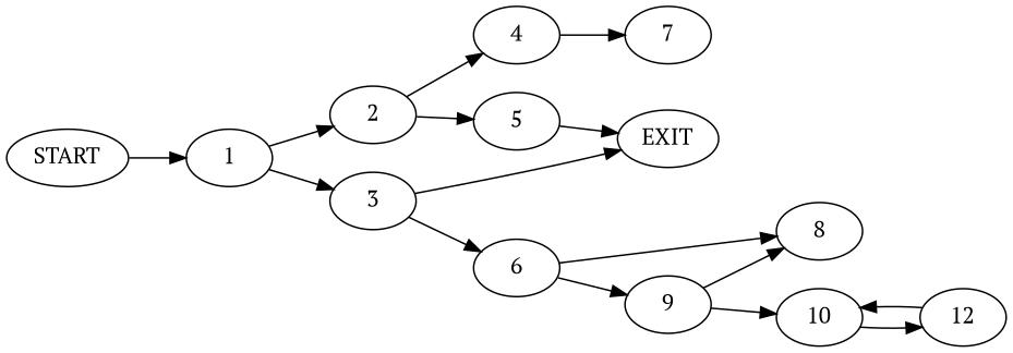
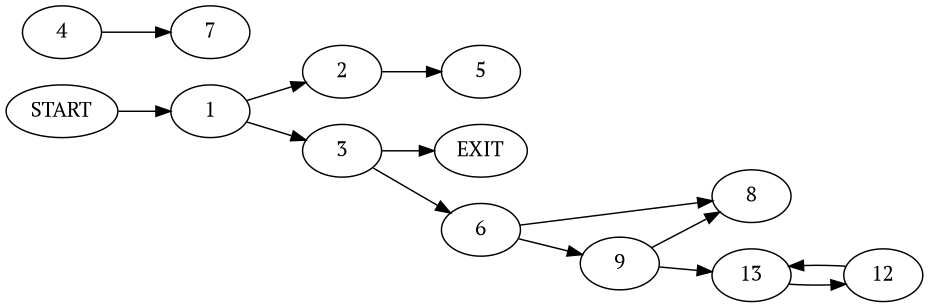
  digraph {
    fontname="PT Serif"
    rankdir=LR
    node [fontname="PT Serif"]
    edge [fontname="PT Serif"]
    n1 [label=START]
    1
    2
    3
    n5 [label=EXIT]
    4
    5
    6
    7
    8
    9
-   10
+   10 [label=13]
    12
    n1 -> 1
    1 -> 2
    1 -> 3
-   2 -> 4
    2 -> 5
    3 -> n5
    3 -> 6
    4 -> 7
-   5 -> n5
    6 -> 8
    6 -> 9
    9 -> 8
    9 -> 10
    10 -> 12
    12 -> 10
  }
